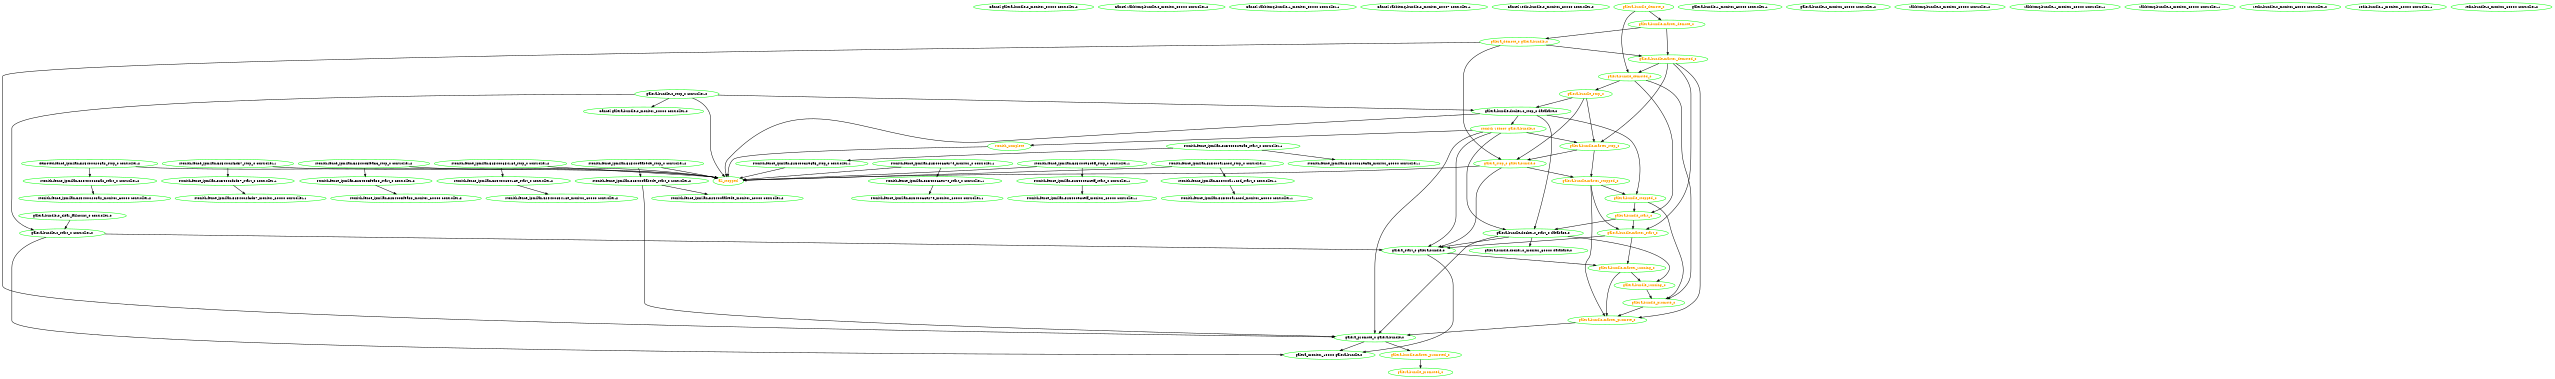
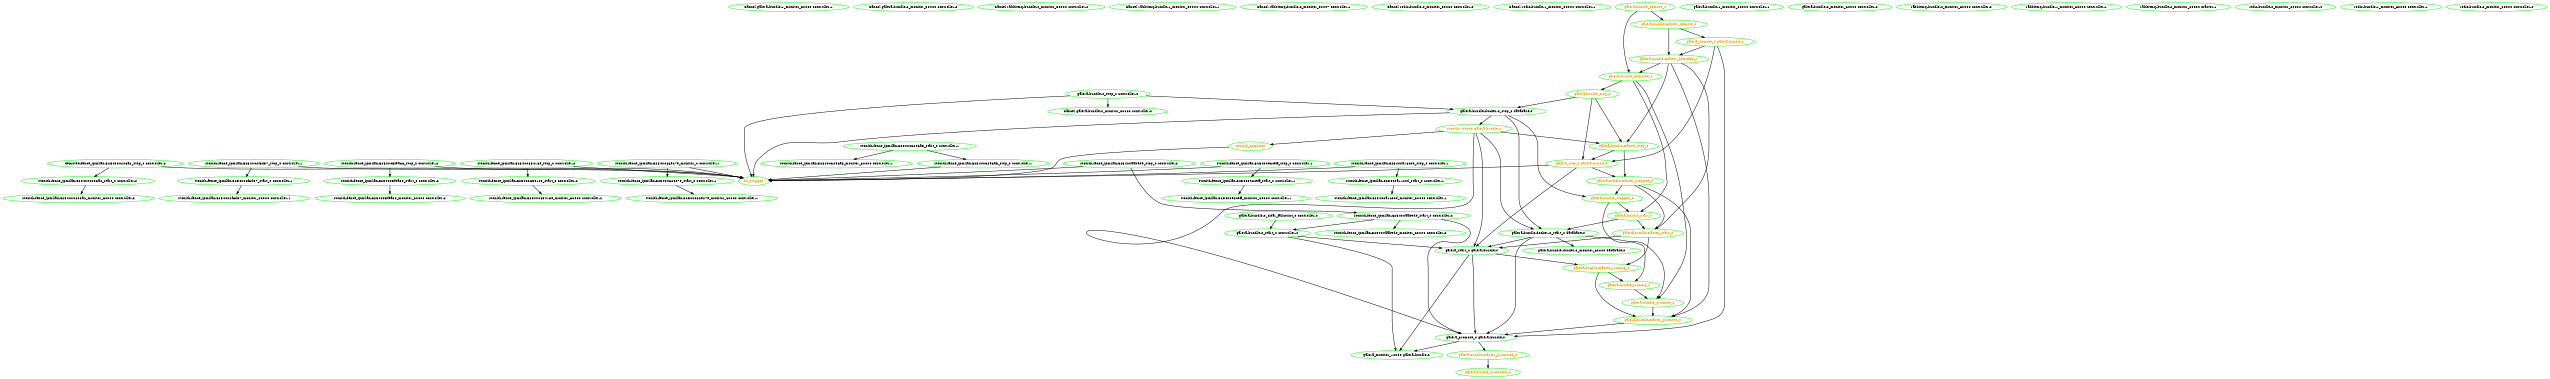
  digraph {
    node [color=green fontcolor=black style=bold]
    edge [style=bold]
+   "Cancel galera-bundle-1_monitor_30000 controller-1"
    "Cancel galera-bundle-2_monitor_30000 controller-2"
    "Cancel rabbitmq-bundle-0_monitor_30000 controller-2"
    "Cancel rabbitmq-bundle-1_monitor_30000 controller-1"
    n5 [label="Cancel rabbitmq-bundle-2_monitor_30007 controller-1"]
    n6 [label="Cancel redis-bundle-0_monitor_30080 controller-0"]
+   "Cancel redis-bundle-1_monitor_30000 controller-1"
    all_stopped [fontcolor=orange]
    "galera-bundle-0_clear_failcount_0 controller-0"
    "galera-bundle-0_start_0 controller-0"
    "galera_monitor_10000 galera-bundle-0"
    "galera_start_0 galera-bundle-0"
    "galera_promote_0 galera-bundle-0"
    "galera-bundle-master_promoted_0" [fontcolor=orange]
    "galera-bundle-master_running_0" [fontcolor=orange]
    "galera-bundle_promoted_0" [fontcolor=orange]
    "galera-bundle_running_0" [fontcolor=orange]
    "galera-bundle-master_promote_0" [fontcolor=orange]
    "galera-bundle-0_stop_0 controller-0"
    "Cancel galera-bundle-0_monitor_30000 controller-0"
    "galera-bundle-docker-0_stop_0 database-0"
    "galera-bundle-docker-0_start_0 database-0"
    "galera-bundle_stopped_0" [fontcolor=orange]
    "stonith 'reboot' galera-bundle-0" [fontcolor=orange]
    "galera-bundle-docker-0_monitor_60000 database-0"
    "galera-bundle_promote_0" [fontcolor=orange]
    "galera-bundle_start_0" [fontcolor=orange]
    "galera-bundle-master_stop_0" [fontcolor=orange]
    stonith_complete [fontcolor=orange]
    "galera-bundle-1_monitor_60000 controller-1"
    "galera-bundle-2_monitor_60000 controller-2"
    "galera-bundle-master_start_0" [fontcolor=orange]
    "galera_stop_0 galera-bundle-0" [fontcolor=orange]
    "galera-bundle-master_stopped_0" [fontcolor=orange]
    "galera-bundle-master_demote_0" [fontcolor=orange]
    "galera-bundle-master_demoted_0" [fontcolor=orange]
    "galera_demote_0 galera-bundle-0" [fontcolor=orange]
    "galera-bundle_demoted_0" [fontcolor=orange]
    "galera-bundle_stop_0" [fontcolor=orange]
    "galera-bundle_demote_0" [fontcolor=orange]
    "rabbitmq-bundle-0_monitor_60000 controller-2"
    "rabbitmq-bundle-1_monitor_60000 controller-1"
-   "rabbitmq-bundle-2_monitor_60000 controller-1"
+   "rabbitmq-bundle-2_monitor_60000 controller-1" [label="rabbitmq-bundle-2_monitor_60000 master-1"]
    "redis-bundle-0_monitor_60000 controller-0"
    "redis-bundle-1_monitor_60000 controller-1"
    "redis-bundle-2_monitor_60000 controller-2"
    "stonith-fence_ipmilan-5254000203a2_start_0 controller-2"
    "stonith-fence_ipmilan-5254000203a2_monitor_60000 controller-2"
    n49 [label="demoted-fence_ipmilan-5254000203a2_stop_0 controller-2"]
    "stonith-fence_ipmilan-5254002f6d57_start_0 controller-1"
    "stonith-fence_ipmilan-5254002f6d57_monitor_60000 controller-1"
    "stonith-fence_ipmilan-5254002f6d57_stop_0 controller-1"
    "stonith-fence_ipmilan-5254003296a5_start_0 controller-1"
    "stonith-fence_ipmilan-5254003296a5_monitor_60000 controller-1"
    "stonith-fence_ipmilan-5254003296a5_stop_0 controller-1"
    "stonith-fence_ipmilan-5254005f9a33_start_0 controller-2"
    "stonith-fence_ipmilan-5254005f9a33_monitor_60000 controller-2"
    "stonith-fence_ipmilan-5254005f9a33_stop_0 controller-2"
    "stonith-fence_ipmilan-52540065418e_start_0 controller-2"
    "stonith-fence_ipmilan-52540065418e_monitor_60000 controller-2"
    "stonith-fence_ipmilan-52540065418e_stop_0 controller-2"
    "stonith-fence_ipmilan-52540066e27e_start_0 controller-1"
    "stonith-fence_ipmilan-52540066e27e_monitor_60000 controller-1"
    n64 [label="stonith-fence_ipmilan-52540066e27e_monitor_0 controller-1"]
    "stonith-fence_ipmilan-52540098c9ff_start_0 controller-1"
    "stonith-fence_ipmilan-52540098c9ff_monitor_60000 controller-1"
    "stonith-fence_ipmilan-52540098c9ff_stop_0 controller-1"
    n68 [label="stonith-fence_ipmilan-525400a11c0d_start_0 controller-1"]
    "stonith-fence_ipmilan-525400a16c0d_monitor_60000 controller-1"
    "stonith-fence_ipmilan-525400a16c0d_stop_0 controller-1"
    "stonith-fence_ipmilan-525400aab9d9_start_0 controller-2"
    "stonith-fence_ipmilan-525400aab9d9_monitor_60000 controller-2"
    "stonith-fence_ipmilan-525400aab9d9_stop_0 controller-2"
    "galera-bundle-0_clear_failcount_0 controller-0" -> "galera-bundle-0_start_0 controller-0"
    "galera-bundle-0_start_0 controller-0" -> "galera_monitor_10000 galera-bundle-0"
    "galera-bundle-0_start_0 controller-0" -> "galera_start_0 galera-bundle-0"
    "galera_start_0 galera-bundle-0" -> "galera_monitor_10000 galera-bundle-0"
+   "galera_start_0 galera-bundle-0" -> "galera_promote_0 galera-bundle-0"
    "galera_start_0 galera-bundle-0" -> "galera-bundle-master_running_0"
    "galera_promote_0 galera-bundle-0" -> "galera_monitor_10000 galera-bundle-0"
    "galera_promote_0 galera-bundle-0" -> "galera-bundle-master_promoted_0"
    "galera-bundle-master_promoted_0" -> "galera-bundle_promoted_0"
    "galera-bundle-master_running_0" -> "galera-bundle_running_0"
    "galera-bundle-master_running_0" -> "galera-bundle-master_promote_0"
    "galera-bundle_running_0" -> "galera-bundle_promote_0"
    "galera-bundle-master_promote_0" -> "galera_promote_0 galera-bundle-0"
    "galera-bundle-0_stop_0 controller-0" -> all_stopped
-   "galera-bundle-0_stop_0 controller-0" -> "galera-bundle-0_start_0 controller-0"
+   "stonith-fence_ipmilan-525400aab9d9_start_0 controller-2" -> "galera-bundle-0_start_0 controller-0"
    "galera-bundle-0_stop_0 controller-0" -> "Cancel galera-bundle-0_monitor_30000 controller-0"
    "galera-bundle-0_stop_0 controller-0" -> "galera-bundle-docker-0_stop_0 database-0"
    "galera-bundle-docker-0_stop_0 database-0" -> all_stopped
    "galera-bundle-docker-0_stop_0 database-0" -> "galera-bundle-docker-0_start_0 database-0"
    "galera-bundle-docker-0_stop_0 database-0" -> "galera-bundle_stopped_0"
    "galera-bundle-docker-0_stop_0 database-0" -> "stonith 'reboot' galera-bundle-0"
    "galera-bundle-docker-0_start_0 database-0" -> "galera_start_0 galera-bundle-0"
    "galera-bundle-docker-0_start_0 database-0" -> "galera_promote_0 galera-bundle-0"
    "galera-bundle-docker-0_start_0 database-0" -> "galera-bundle_running_0"
    "galera-bundle-docker-0_start_0 database-0" -> "galera-bundle-docker-0_monitor_60000 database-0"
    "galera-bundle_stopped_0" -> "galera-bundle_promote_0"
    "galera-bundle_stopped_0" -> "galera-bundle_start_0"
    "stonith 'reboot' galera-bundle-0" -> "galera_start_0 galera-bundle-0"
    "stonith 'reboot' galera-bundle-0" -> "galera_promote_0 galera-bundle-0"
    "stonith 'reboot' galera-bundle-0" -> "galera-bundle-docker-0_start_0 database-0"
    "stonith 'reboot' galera-bundle-0" -> "galera-bundle-master_stop_0"
    "stonith 'reboot' galera-bundle-0" -> stonith_complete
    "galera-bundle_promote_0" -> "galera-bundle-master_promote_0"
    "galera-bundle_start_0" -> "galera-bundle-docker-0_start_0 database-0"
    "galera-bundle_start_0" -> "galera-bundle-master_start_0"
    "galera-bundle-master_stop_0" -> "galera_stop_0 galera-bundle-0"
    "galera-bundle-master_stop_0" -> "galera-bundle-master_stopped_0"
    stonith_complete -> all_stopped
    "galera-bundle-master_start_0" -> "galera_start_0 galera-bundle-0"
    "galera-bundle-master_start_0" -> "galera-bundle-master_running_0"
    "galera_stop_0 galera-bundle-0" -> all_stopped
    "galera_stop_0 galera-bundle-0" -> "galera_start_0 galera-bundle-0"
    "galera_stop_0 galera-bundle-0" -> "galera-bundle-master_stopped_0"
    "galera-bundle-master_stopped_0" -> "galera-bundle-master_promote_0"
    "galera-bundle-master_stopped_0" -> "galera-bundle_stopped_0"
    "galera-bundle-master_stopped_0" -> "galera-bundle-master_start_0"
    "galera-bundle-master_demote_0" -> "galera-bundle-master_demoted_0"
    "galera-bundle-master_demote_0" -> "galera_demote_0 galera-bundle-0"
    "galera-bundle-master_demoted_0" -> "galera-bundle-master_promote_0"
    "galera-bundle-master_demoted_0" -> "galera-bundle-master_stop_0"
    "galera-bundle-master_demoted_0" -> "galera-bundle-master_start_0"
    "galera-bundle-master_demoted_0" -> "galera-bundle_demoted_0"
    "galera_demote_0 galera-bundle-0" -> "galera_promote_0 galera-bundle-0"
    "galera_demote_0 galera-bundle-0" -> "galera_stop_0 galera-bundle-0"
    "galera_demote_0 galera-bundle-0" -> "galera-bundle-master_demoted_0"
    "galera-bundle_demoted_0" -> "galera-bundle_promote_0"
    "galera-bundle_demoted_0" -> "galera-bundle_start_0"
    "galera-bundle_demoted_0" -> "galera-bundle_stop_0"
    "galera-bundle_stop_0" -> "galera-bundle-docker-0_stop_0 database-0"
    "galera-bundle_stop_0" -> "galera-bundle-master_stop_0"
    "galera-bundle_stop_0" -> "galera_stop_0 galera-bundle-0"
    "galera-bundle_demote_0" -> "galera-bundle-master_demote_0"
    "galera-bundle_demote_0" -> "galera-bundle_demoted_0"
    "stonith-fence_ipmilan-5254000203a2_start_0 controller-2" -> "stonith-fence_ipmilan-5254000203a2_monitor_60000 controller-2"
    n49 -> all_stopped
    n49 -> "stonith-fence_ipmilan-5254000203a2_start_0 controller-2"
    "stonith-fence_ipmilan-5254002f6d57_start_0 controller-1" -> "stonith-fence_ipmilan-5254002f6d57_monitor_60000 controller-1"
    "stonith-fence_ipmilan-5254002f6d57_stop_0 controller-1" -> all_stopped
    "stonith-fence_ipmilan-5254002f6d57_stop_0 controller-1" -> "stonith-fence_ipmilan-5254002f6d57_start_0 controller-1"
    "stonith-fence_ipmilan-5254003296a5_start_0 controller-1" -> "stonith-fence_ipmilan-5254003296a5_monitor_60000 controller-1"
    "stonith-fence_ipmilan-5254003296a5_start_0 controller-1" -> "stonith-fence_ipmilan-5254003296a5_stop_0 controller-1"
    "stonith-fence_ipmilan-5254003296a5_stop_0 controller-1" -> all_stopped
    "stonith-fence_ipmilan-5254005f9a33_start_0 controller-2" -> "stonith-fence_ipmilan-5254005f9a33_monitor_60000 controller-2"
    "stonith-fence_ipmilan-5254005f9a33_stop_0 controller-2" -> all_stopped
    "stonith-fence_ipmilan-5254005f9a33_stop_0 controller-2" -> "stonith-fence_ipmilan-5254005f9a33_start_0 controller-2"
    "stonith-fence_ipmilan-52540065418e_start_0 controller-2" -> "stonith-fence_ipmilan-52540065418e_monitor_60000 controller-2"
    "stonith-fence_ipmilan-52540065418e_stop_0 controller-2" -> all_stopped
    "stonith-fence_ipmilan-52540065418e_stop_0 controller-2" -> "stonith-fence_ipmilan-52540065418e_start_0 controller-2"
    "stonith-fence_ipmilan-52540066e27e_start_0 controller-1" -> "stonith-fence_ipmilan-52540066e27e_monitor_60000 controller-1"
    n64 -> all_stopped
    n64 -> "stonith-fence_ipmilan-52540066e27e_start_0 controller-1"
    "stonith-fence_ipmilan-52540098c9ff_start_0 controller-1" -> "stonith-fence_ipmilan-52540098c9ff_monitor_60000 controller-1"
    "stonith-fence_ipmilan-52540098c9ff_stop_0 controller-1" -> all_stopped
    "stonith-fence_ipmilan-52540098c9ff_stop_0 controller-1" -> "stonith-fence_ipmilan-52540098c9ff_start_0 controller-1"
    n68 -> "stonith-fence_ipmilan-525400a16c0d_monitor_60000 controller-1"
    "stonith-fence_ipmilan-525400a16c0d_stop_0 controller-1" -> all_stopped
    "stonith-fence_ipmilan-525400a16c0d_stop_0 controller-1" -> n68
    "stonith-fence_ipmilan-525400aab9d9_start_0 controller-2" -> "galera_promote_0 galera-bundle-0"
    "stonith-fence_ipmilan-525400aab9d9_start_0 controller-2" -> "stonith-fence_ipmilan-525400aab9d9_monitor_60000 controller-2"
    "stonith-fence_ipmilan-525400aab9d9_stop_0 controller-2" -> all_stopped
    "stonith-fence_ipmilan-525400aab9d9_stop_0 controller-2" -> "stonith-fence_ipmilan-525400aab9d9_start_0 controller-2"
  }
